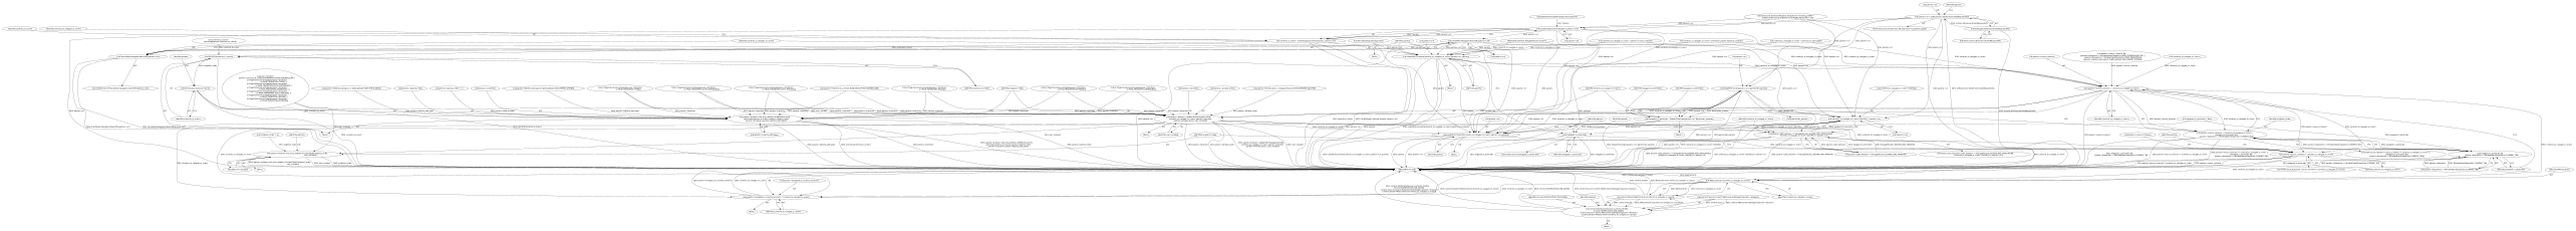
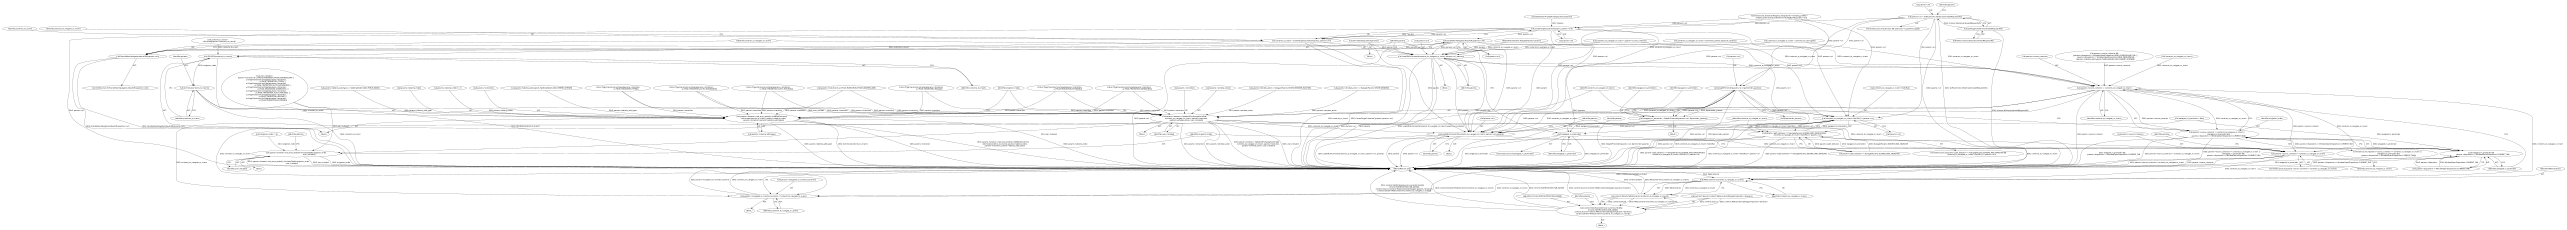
  digraph {
    fontname="Noto Sans"
    node [fontname="Noto Sans"]
    edge [fontname="Noto Sans"]
    n1 [label="(Call,params->url = GURL(chrome::kExtensionInvalidRequestURL))"]
    n2 [label="(Call,GURL(get::kExtensionInvalidRequestURL))"]
    n3 [label="(Call,CreateTargetContents(*params, params->url))"]
    n4 [label="(Call,LoadURLInContents(contents_to_navigate_or_insert, params->url, params))"]
    n5 [label="(Call,contents_to_navigate_or_insert->GetURL() != params->url)"]
    n6 [label="(Call,SwapInPrerender(params->url, &prerender_params))"]
    n7 [label="(MethodReturn,void)"]
    n8 [label="(ControlStructure,if (extension && extension->is_platform_app()))"]
    n9 [label="(Identifier,chrome::kExtensionInvalidRequestURL)"]
    n10 [label="(Call,contents_to_insert = CreateTargetContents(*params, params->url))"]
    n11 [label="(Call,HandleNonNavigationAboutURL(params->url))"]
    n12 [label="(Call,params->url)"]
    n13 [label="(Call,params->source_contents != contents_to_navigate_or_insert)"]
    n14 [label="(Identifier,params)"]
    n15 [label="(Block,)"]
    n16 [label="(Call,params->path_behavior == NavigateParams::IGNORE_AND_NAVIGATE &&\n               contents_to_navigate_or_insert->GetURL() != params->url)"]
    n17 [label="(Call,params->url)"]
    n18 [label="(Call,swapped_in_prerender = SwapInPrerender(params->url, &prerender_params))"]
    n19 [label="(Call,&prerender_params)"]
    n20 [label="(Call,params->navigated_or_inserted_contents = contents_to_navigate_or_insert)"]
    n21 [label="(Call,DCHECK(contents_to_insert))"]
    n22 [label="(Block,)"]
    n23 [label="(Call,!HandleNonNavigationAboutURL(params->url))"]
    n24 [label="(Call,LoadURLInContents(contents_to_navigate_or_insert, params->url, params))"]
    n25 [label="(Call,params->url)"]
    n26 [label="(Call,std::move(contents_to_insert))"]
    n27 [label="(Identifier,contents_to_insert)"]
    n28 [label="(Block,)"]
    n29 [label="(Call,params->browser->tab_strip_model()->AddWebContents(\n        std::move(contents_to_insert), params->tabstrip_index,\n        params->transition, params->tabstrip_add_types))"]
    n30 [label="(Identifier,contents_to_insert)"]
    n31 [label="(Call,params->tabstrip_add_types)"]
    n32 [label="(ControlStructure,if (!HandleNonNavigationAboutURL(params->url)))"]
    n33 [label="(Call,params->source_contents == contents_to_navigate_or_insert)"]
    n34 [label="(Identifier,params)"]
    n35 [label="(Block,)"]
    n36 [label="(Call,params->source_contents == contents_to_navigate_or_insert ||\n      (swapped_in_prerender &&\n       params->disposition == WindowOpenDisposition::CURRENT_TAB))"]
    n37 [label="(Call,params->browser->UpdateUIForNavigationInTab(\n        contents_to_navigate_or_insert, params->transition,\n        params->window_action, user_initiated))"]
    n38 [label="(Call,WebContents>(contents_to_navigate_or_insert))"]
    n39 [label="(Identifier,contents_to_navigate_or_insert)"]
    n40 [label="(Call,swapped_in_prerender &&\n       params->disposition == WindowOpenDisposition::CURRENT_TAB)"]
    n41 [label="(ControlStructure,if (params->source_contents == contents_to_navigate_or_insert ||\n      (swapped_in_prerender &&\n       params->disposition == WindowOpenDisposition::CURRENT_TAB)))"]
    n42 [label="(Call,params->browser->tab_strip_model()->ActivateTabAt(singleton_index,\n                                                        user_initiated))"]
    n43 [label="(Identifier,user_initiated)"]
    n44 [label="(Block,)"]
    n45 [label="(ControlStructure,if (params->source_contents != contents_to_navigate_or_insert))"]
    n46 [label="(Identifier,contents_to_navigate_or_insert)"]
    n47 [label="(Call,content::Details<WebContents>(contents_to_navigate_or_insert))"]
    n48 [label="(Identifier,contents_to_navigate_or_insert)"]
    n49 [label="(Block,)"]
    n50 [label="(Identifier,contents_to_navigate_or_insert)"]
    n51 [label="(Identifier,swapped_in_prerender)"]
    n52 [label="(Call,params->disposition == WindowOpenDisposition::CURRENT_TAB)"]
    n53 [label="(Block,)"]
    n54 [label="(Identifier,user_initiated)"]
    n55 [label="(Call,content::NotificationService::current()->Notify(\n        chrome::NOTIFICATION_TAB_ADDED,\n        content::Source<content::WebContentsDelegate>(params->browser),\n        content::Details<WebContents>(contents_to_navigate_or_insert)))"]
    n56 [label="(Block,)"]
    n57 [label="(Call,params->path_behavior == NavigateParams::IGNORE_AND_NAVIGATE)"]
    n58 [label="(ControlStructure,if (params->path_behavior == NavigateParams::IGNORE_AND_NAVIGATE &&\n               contents_to_navigate_or_insert->GetURL() != params->url))"]
    n59 [label="(Call,!swapped_in_prerender)"]
    n60 [label="(Block,)"]
    n61 [label="(ControlStructure,if (!swapped_in_prerender))"]
    n62 [label="(Identifier,swapped_in_prerender)"]
    n63 [label="(Call,ui::PageTransitionCoreTypeIs(params->transition,\n                                   ui::PAGE_TRANSITION_TYPED))"]
    n64 [label="(Call,swapped_in_prerender = false)"]
    n65 [label="(Call,params->tabstrip_index != -1)"]
    n66 [label="(Call,params->transition)"]
    n67 [label="(Call,GetBrowserAndTabForDisposition(*params))"]
    n68 [label="(Call,user_initiated =\n      params->transition & ui::PAGE_TRANSITION_FROM_ADDRESS_BAR ||\n      ui::PageTransitionCoreTypeIs(params->transition,\n                                   ui::PAGE_TRANSITION_TYPED) ||\n      ui::PageTransitionCoreTypeIs(params->transition,\n                                   ui::PAGE_TRANSITION_AUTO_BOOKMARK) ||\n      ui::PageTransitionCoreTypeIs(params->transition,\n                                   ui::PAGE_TRANSITION_GENERATED) ||\n      ui::PageTransitionCoreTypeIs(params->transition,\n                                   ui::PAGE_TRANSITION_AUTO_TOPLEVEL) ||\n      ui::PageTransitionCoreTypeIs(params->transition,\n                                   ui::PAGE_TRANSITION_RELOAD) ||\n      ui::PageTransitionCoreTypeIs(params->transition,\n                                   ui::PAGE_TRANSITION_KEYWORD))"]
    n69 [label="(Call,ui::PageTransitionCoreTypeIs(params->transition,\n                                   ui::PAGE_TRANSITION_GENERATED))"]
    n70 [label="(Identifier,params)"]
    n71 [label="(Identifier,chrome::NOTIFICATION_TAB_ADDED)"]
    n72 [label="(Call,params->url)"]
    n73 [label="(Call,params->transition)"]
    n74 [label="(Call,contents_to_navigate_or_insert = params->source_contents)"]
    n75 [label="(Call,params->tabstrip_add_types |= TabStripModel::ADD_FORCE_INDEX)"]
    n76 [label="(Call,params->url)"]
    n77 [label="(Identifier,singleton_index)"]
    n78 [label="(Identifier,contents_to_navigate_or_insert)"]
    n79 [label="(Call,params->url)"]
    n80 [label="(Call,params->source_contents &&\n      (params->disposition == WindowOpenDisposition::NEW_FOREGROUND_TAB ||\n       params->disposition == WindowOpenDisposition::NEW_WINDOW) &&\n      (params->tabstrip_add_types & TabStripModel::ADD_INHERIT_OPENER))"]
    n81 [label="(Identifier,params)"]
    n82 [label="(Identifier,contents_to_navigate_or_insert)"]
    n83 [label="(Call,contents_to_navigate_or_insert = prerender_params.replaced_contents)"]
    n84 [label="(Identifier,swapped_in_prerender)"]
    n85 [label="(Identifier,params)"]
    n86 [label="(Call,params->tabstrip_index)"]
    n87 [label="(Call,ui::PageTransitionCoreTypeIs(params->transition,\n                                   ui::PAGE_TRANSITION_AUTO_BOOKMARK))"]
    n88 [label="(Call,params->window_action)"]
    n89 [label="(Call,params->transition & ui::PAGE_TRANSITION_FROM_ADDRESS_BAR)"]
    n90 [label="(Identifier,singleton_index)"]
    n91 [label="(Call,extensions::ExtensionRegistry::Get(params->initiating_profile)->\n        enabled_extensions().GetExtensionOrAppByURL(params->url))"]
    n92 [label="(Call,content::Source<content::WebContentsDelegate>(params->browser))"]
    n93 [label="(Identifier,contents_to_navigate_or_insert)"]
    n94 [label="(Call,singleton_index >= 0)"]
    n95 [label="(Call,contents_to_navigate_or_insert = contents_to_insert.get())"]
    n96 [label="(Identifier,singleton_index)"]
    n97 [label="(Call,NormalizeDisposition(params))"]
    n98 [label="(Call,contents_to_navigate_or_insert->GetURL())"]
    n99 [label="(Call,ui::PageTransitionCoreTypeIs(params->transition,\n                                   ui::PAGE_TRANSITION_RELOAD))"]
    n100 [label="(Call,contents_to_insert =\n      std::move(params->contents_to_insert))"]
    n101 [label="(Call,ui::PageTransitionCoreTypeIs(params->transition,\n                                   ui::PAGE_TRANSITION_KEYWORD))"]
    n102 [label="(Identifier,params)"]
    n103 [label="(Call,params->url)"]
    n104 [label="(Call,ui::PageTransitionCoreTypeIs(params->transition,\n                                   ui::PAGE_TRANSITION_AUTO_TOPLEVEL))"]
    n105 [label="(Call,params->source_contents)"]
    n106 [label="(Identifier,params)"]
    n107 [label="(Identifier,params)"]
    n108 [label="(Identifier,params)"]
    n109 [label="(Call,!contents_to_navigate_or_insert)"]
    n110 [label="(Identifier,params)"]
    n111 [label="(Call,params->tabstrip_add_types & TabStripModel::ADD_INHERIT_OPENER)"]
    n112 [label="(MethodParameterIn,NavigateParams* params)"]
    n113 [label="(Identifier,swapped_in_prerender)"]
    n114 [label="(Identifier,contents_to_insert)"]
    n115 [label="(Call,params->window_action = NavigateParams::SHOW_WINDOW_INACTIVE)"]
    n116 [label="(Identifier,WebContents)"]
    n117 [label="(Call,params->source_contents)"]
    n118 [label="(Call,params->navigated_or_inserted_contents)"]
    n119 [label="(Identifier,contents_to_navigate_or_insert)"]
+   n120 [label="(Call,params->window_action == NavigateParams::SHOW_WINDOW)"]
    n1 -> n2 [label="CFG: "]
    n1 -> n3 [label="DDG: params->url"]
    n1 -> n4 [label="DDG: params->url"]
    n1 -> n5 [label="DDG: params->url"]
    n1 -> n6 [label="DDG: params->url"]
    n1 -> n7 [label="DDG: GURL(chrome::kExtensionInvalidRequestURL)"]
    n1 -> n7 [label="DDG: params->url"]
    n1 -> n8 [label="AST: "]
    n2 -> n1 [label="AST: "]
    n2 -> n1 [label="DDG: chrome::kExtensionInvalidRequestURL"]
    n2 -> n7 [label="DDG: chrome::kExtensionInvalidRequestURL"]
    n2 -> n9 [label="CFG: "]
    n3 -> n4 [label="DDG: params->url"]
    n3 -> n5 [label="DDG: params->url"]
    n3 -> n7 [label="DDG: *params"]
    n3 -> n7 [label="DDG: params->url"]
    n3 -> n10 [label="AST: "]
    n3 -> n10 [label="DDG: *params"]
    n3 -> n10 [label="DDG: params->url"]
    n3 -> n11 [label="DDG: params->url"]
    n3 -> n12 [label="CFG: "]
    n4 -> n7 [label="DDG: LoadURLInContents(contents_to_navigate_or_insert, params->url, params)"]
    n4 -> n7 [label="DDG: params"]
    n4 -> n7 [label="DDG: params->url"]
    n4 -> n13 [label="DDG: contents_to_navigate_or_insert"]
    n4 -> n14 [label="CFG: "]
    n4 -> n15 [label="AST: "]
    n5 -> n4 [label="DDG: params->url"]
    n5 -> n7 [label="DDG: params->url"]
    n5 -> n7 [label="DDG: contents_to_navigate_or_insert->GetURL()"]
    n5 -> n16 [label="AST: "]
    n5 -> n16 [label="DDG: contents_to_navigate_or_insert->GetURL()"]
    n5 -> n16 [label="DDG: params->url"]
    n5 -> n17 [label="CFG: "]
    n6 -> n4 [label="DDG: params->url"]
    n6 -> n5 [label="DDG: params->url"]
    n6 -> n7 [label="DDG: params->url"]
    n6 -> n7 [label="DDG: &prerender_params"]
    n6 -> n18 [label="AST: "]
    n6 -> n18 [label="DDG: params->url"]
    n6 -> n18 [label="DDG: &prerender_params"]
    n6 -> n19 [label="CFG: "]
    n7 -> n20 [label="CFG: "]
    n9 -> n2 [label="AST: "]
    n10 -> n3 [label="CFG: "]
    n10 -> n7 [label="DDG: contents_to_insert"]
    n10 -> n7 [label="DDG: CreateTargetContents(*params, params->url)"]
    n10 -> n21 [label="DDG: contents_to_insert"]
    n10 -> n22 [label="AST: "]
    n11 -> n4 [label="DDG: params->url"]
    n11 -> n5 [label="DDG: params->url"]
    n11 -> n7 [label="DDG: params->url"]
    n11 -> n23 [label="AST: "]
    n11 -> n23 [label="DDG: params->url"]
    n11 -> n24 [label="DDG: params->url"]
    n11 -> n25 [label="CFG: "]
    n12 -> n3 [label="AST: "]
    n13 -> n7 [label="DDG: params->source_contents"]
    n13 -> n7 [label="DDG: params->source_contents != contents_to_navigate_or_insert"]
    n13 -> n20 [label="DDG: contents_to_navigate_or_insert"]
    n13 -> n38 [label="DDG: contents_to_navigate_or_insert"]
    n13 -> n45 [label="AST: "]
    n13 -> n46 [label="CFG: "]
    n14 -> n4 [label="AST: "]
    n16 -> n5 [label="CFG: "]
    n16 -> n7 [label="DDG: params->path_behavior == NavigateParams::IGNORE_AND_NAVIGATE"]
    n16 -> n7 [label="DDG: params->path_behavior == NavigateParams::IGNORE_AND_NAVIGATE &&\n               contents_to_navigate_or_insert->GetURL() != params->url"]
    n16 -> n7 [label="DDG: contents_to_navigate_or_insert->GetURL() != params->url"]
    n16 -> n57 [label="CFG: "]
    n16 -> n58 [label="AST: "]
    n17 -> n5 [label="AST: "]
    n18 -> n6 [label="CFG: "]
    n18 -> n7 [label="DDG: SwapInPrerender(params->url, &prerender_params)"]
    n18 -> n59 [label="DDG: swapped_in_prerender"]
    n18 -> n60 [label="AST: "]
    n20 -> n7 [label="DDG: contents_to_navigate_or_insert"]
    n20 -> n7 [label="DDG: params->navigated_or_inserted_contents"]
    n20 -> n49 [label="AST: "]
    n20 -> n50 [label="CFG: "]
    n21 -> n7 [label="DDG: DCHECK(contents_to_insert)"]
    n21 -> n26 [label="DDG: singleton_index"]
    n21 -> n27 [label="CFG: "]
    n21 -> n28 [label="AST: "]
    n23 -> n7 [label="DDG: !HandleNonNavigationAboutURL(params->url)"]
    n23 -> n7 [label="DDG: HandleNonNavigationAboutURL(params->url)"]
    n23 -> n11 [label="CFG: "]
    n23 -> n32 [label="AST: "]
    n24 -> n4 [label="DDG: params->url"]
    n24 -> n4 [label="DDG: params"]
    n24 -> n5 [label="DDG: params->url"]
    n24 -> n7 [label="DDG: params"]
    n24 -> n7 [label="DDG: LoadURLInContents(contents_to_navigate_or_insert, params->url, params)"]
    n24 -> n7 [label="DDG: params->url"]
    n24 -> n33 [label="DDG: contents_to_navigate_or_insert"]
    n24 -> n34 [label="CFG: "]
    n24 -> n35 [label="AST: "]
    n25 -> n11 [label="AST: "]
    n26 -> n7 [label="DDG: contents_to_insert"]
    n26 -> n29 [label="AST: "]
    n26 -> n29 [label="DDG: contents_to_insert"]
    n26 -> n30 [label="CFG: "]
    n27 -> n21 [label="AST: "]
    n29 -> n7 [label="DDG: params->tabstrip_index"]
    n29 -> n7 [label="DDG: params->tabstrip_add_types"]
    n29 -> n7 [label="DDG: std::move(contents_to_insert)"]
    n29 -> n7 [label="DDG: params->transition"]
    n29 -> n7 [label="DDG: params->browser->tab_strip_model()->AddWebContents(\n        std::move(contents_to_insert), params->tabstrip_index,\n        params->transition, params->tabstrip_add_types)"]
    n29 -> n28 [label="AST: "]
    n29 -> n31 [label="CFG: "]
    n30 -> n21 [label="CFG: "]
    n30 -> n26 [label="AST: "]
    n31 -> n29 [label="AST: "]
    n33 -> n4 [label="DDG: contents_to_navigate_or_insert"]
    n33 -> n7 [label="DDG: params->source_contents"]
    n33 -> n13 [label="DDG: params->source_contents"]
    n33 -> n13 [label="DDG: contents_to_navigate_or_insert"]
    n33 -> n20 [label="DDG: contents_to_navigate_or_insert"]
    n33 -> n36 [label="AST: "]
    n33 -> n36 [label="DDG: params->source_contents"]
    n33 -> n36 [label="DDG: contents_to_navigate_or_insert"]
    n33 -> n37 [label="DDG: contents_to_navigate_or_insert"]
    n33 -> n38 [label="DDG: contents_to_navigate_or_insert"]
    n33 -> n39 [label="CFG: "]
    n34 -> n24 [label="AST: "]
    n36 -> n7 [label="DDG: swapped_in_prerender &&\n       params->disposition == WindowOpenDisposition::CURRENT_TAB"]
    n36 -> n7 [label="DDG: params->source_contents == contents_to_navigate_or_insert"]
    n36 -> n7 [label="DDG: params->source_contents == contents_to_navigate_or_insert ||\n      (swapped_in_prerender &&\n       params->disposition == WindowOpenDisposition::CURRENT_TAB)"]
    n36 -> n33 [label="CFG: "]
    n36 -> n40 [label="CFG: "]
    n36 -> n41 [label="AST: "]
    n37 -> n4 [label="DDG: contents_to_navigate_or_insert"]
    n37 -> n7 [label="DDG: params->window_action"]
    n37 -> n7 [label="DDG: params->browser->UpdateUIForNavigationInTab(\n        contents_to_navigate_or_insert, params->transition,\n        params->window_action, user_initiated)"]
    n37 -> n7 [label="DDG: user_initiated"]
    n37 -> n7 [label="DDG: params->transition"]
    n37 -> n13 [label="DDG: contents_to_navigate_or_insert"]
    n37 -> n20 [label="DDG: contents_to_navigate_or_insert"]
    n37 -> n38 [label="DDG: contents_to_navigate_or_insert"]
    n37 -> n42 [label="DDG: user_initiated"]
    n37 -> n43 [label="CFG: "]
    n37 -> n44 [label="AST: "]
-   n38 -> n7 [label="DDG: WebContents"]
+   n7 -> n38 [label="DDG: WebContents"]
    n38 -> n20 [label="DDG: contents_to_navigate_or_insert"]
    n38 -> n47 [label="AST: "]
    n38 -> n47 [label="DDG: WebContents"]
    n38 -> n47 [label="DDG: contents_to_navigate_or_insert"]
    n38 -> n48 [label="CFG: "]
    n39 -> n33 [label="AST: "]
    n40 -> n7 [label="DDG: params->disposition == WindowOpenDisposition::CURRENT_TAB"]
    n40 -> n7 [label="DDG: swapped_in_prerender"]
    n40 -> n36 [label="AST: "]
    n40 -> n36 [label="DDG: swapped_in_prerender"]
    n40 -> n36 [label="DDG: params->disposition == WindowOpenDisposition::CURRENT_TAB"]
    n40 -> n51 [label="CFG: "]
    n40 -> n52 [label="CFG: "]
    n42 -> n7 [label="DDG: user_initiated"]
    n42 -> n7 [label="DDG: singleton_index"]
    n42 -> n7 [label="DDG: params->browser->tab_strip_model()->ActivateTabAt(singleton_index,\n                                                        user_initiated)"]
    n42 -> n53 [label="AST: "]
    n42 -> n54 [label="CFG: "]
    n43 -> n37 [label="AST: "]
    n46 -> n13 [label="AST: "]
    n47 -> n7 [label="DDG: content::Details"]
    n47 -> n7 [label="DDG: WebContents>(contents_to_navigate_or_insert)"]
    n47 -> n38 [label="CFG: "]
    n47 -> n55 [label="AST: "]
    n47 -> n55 [label="DDG: content::Details"]
    n47 -> n55 [label="DDG: WebContents>(contents_to_navigate_or_insert)"]
    n48 -> n38 [label="AST: "]
    n50 -> n20 [label="AST: "]
    n51 -> n33 [label="CFG: "]
    n51 -> n40 [label="AST: "]
    n52 -> n40 [label="AST: "]
    n52 -> n40 [label="DDG: params->disposition"]
    n52 -> n40 [label="DDG: WindowOpenDisposition::CURRENT_TAB"]
    n54 -> n42 [label="AST: "]
    n55 -> n7 [label="DDG: content::NotificationService::current()->Notify(\n        chrome::NOTIFICATION_TAB_ADDED,\n        content::Source<content::WebContentsDelegate>(params->browser),\n        content::Details<WebContents>(contents_to_navigate_or_insert))"]
    n55 -> n7 [label="DDG: content::Details<WebContents>(contents_to_navigate_or_insert)"]
    n55 -> n7 [label="DDG: chrome::NOTIFICATION_TAB_ADDED"]
    n55 -> n7 [label="DDG: content::Source<content::WebContentsDelegate>(params->browser)"]
    n55 -> n47 [label="CFG: "]
    n55 -> n56 [label="AST: "]
    n57 -> n16 [label="AST: "]
    n57 -> n16 [label="DDG: params->path_behavior"]
    n57 -> n16 [label="DDG: NavigateParams::IGNORE_AND_NAVIGATE"]
    n59 -> n7 [label="DDG: swapped_in_prerender"]
    n59 -> n7 [label="DDG: !swapped_in_prerender"]
    n59 -> n40 [label="DDG: swapped_in_prerender"]
    n59 -> n61 [label="AST: "]
    n59 -> n62 [label="CFG: "]
    n62 -> n59 [label="AST: "]
    n63 -> n29 [label="DDG: params->transition"]
    n63 -> n37 [label="DDG: params->transition"]
    n64 -> n40 [label="DDG: swapped_in_prerender"]
    n64 -> n59 [label="DDG: swapped_in_prerender"]
    n65 -> n29 [label="DDG: params->tabstrip_index"]
    n66 -> n29 [label="AST: "]
    n67 -> n3 [label="DDG: *params"]
    n68 -> n37 [label="DDG: user_initiated"]
    n68 -> n42 [label="DDG: user_initiated"]
    n69 -> n29 [label="DDG: params->transition"]
    n69 -> n37 [label="DDG: params->transition"]
    n70 -> n4 [label="CFG: "]
    n70 -> n16 [label="CFG: "]
    n71 -> n55 [label="AST: "]
    n72 -> n4 [label="AST: "]
    n73 -> n37 [label="AST: "]
    n74 -> n24 [label="DDG: contents_to_navigate_or_insert"]
    n74 -> n33 [label="DDG: contents_to_navigate_or_insert"]
    n75 -> n29 [label="DDG: params->tabstrip_add_types"]
    n76 -> n24 [label="AST: "]
    n77 -> n36 [label="CFG: "]
    n78 -> n4 [label="AST: "]
    n78 -> n16 [label="CFG: "]
    n79 -> n1 [label="AST: "]
    n80 -> n33 [label="DDG: params->source_contents"]
    n81 -> n1 [label="CFG: "]
    n82 -> n36 [label="CFG: "]
    n82 -> n37 [label="AST: "]
    n83 -> n24 [label="DDG: contents_to_navigate_or_insert"]
    n83 -> n33 [label="DDG: contents_to_navigate_or_insert"]
    n84 -> n18 [label="CFG: "]
    n85 -> n55 [label="CFG: "]
    n86 -> n29 [label="AST: "]
    n87 -> n29 [label="DDG: params->transition"]
    n87 -> n37 [label="DDG: params->transition"]
    n88 -> n37 [label="AST: "]
    n89 -> n29 [label="DDG: params->transition"]
    n89 -> n37 [label="DDG: params->transition"]
    n90 -> n13 [label="CFG: "]
    n90 -> n42 [label="AST: "]
    n91 -> n3 [label="DDG: params->url"]
    n91 -> n4 [label="DDG: params->url"]
    n91 -> n5 [label="DDG: params->url"]
    n91 -> n6 [label="DDG: params->url"]
    n92 -> n55 [label="AST: "]
    n92 -> n55 [label="DDG: content::Source"]
    n92 -> n55 [label="DDG: content::WebContentsDelegate>(params->browser)"]
    n93 -> n23 [label="CFG: "]
    n93 -> n24 [label="AST: "]
    n94 -> n42 [label="DDG: singleton_index"]
    n95 -> n24 [label="DDG: contents_to_navigate_or_insert"]
    n95 -> n33 [label="DDG: contents_to_navigate_or_insert"]
    n96 -> n29 [label="CFG: "]
    n96 -> n37 [label="CFG: "]
    n97 -> n4 [label="DDG: params"]
    n97 -> n24 [label="DDG: params"]
    n98 -> n5 [label="AST: "]
    n99 -> n29 [label="DDG: params->transition"]
    n99 -> n37 [label="DDG: params->transition"]
    n100 -> n21 [label="DDG: contents_to_insert"]
    n101 -> n29 [label="DDG: params->transition"]
    n101 -> n37 [label="DDG: params->transition"]
    n102 -> n59 [label="CFG: "]
    n103 -> n6 [label="AST: "]
    n104 -> n29 [label="DDG: params->transition"]
    n104 -> n37 [label="DDG: params->transition"]
    n105 -> n13 [label="AST: "]
    n106 -> n23 [label="CFG: "]
    n106 -> n24 [label="CFG: "]
    n106 -> n59 [label="CFG: "]
    n107 -> n26 [label="CFG: "]
    n108 -> n13 [label="CFG: "]
    n109 -> n33 [label="DDG: contents_to_navigate_or_insert"]
    n110 -> n42 [label="CFG: "]
    n111 -> n29 [label="DDG: params->tabstrip_add_types"]
    n112 -> n4 [label="DDG: params"]
    n112 -> n24 [label="DDG: params"]
    n113 -> n18 [label="AST: "]
    n114 -> n10 [label="AST: "]
    n115 -> n37 [label="DDG: params->window_action"]
    n116 -> n38 [label="AST: "]
    n117 -> n33 [label="AST: "]
    n118 -> n20 [label="AST: "]
    n119 -> n10 [label="CFG: "]
+   n120 -> n37 [label="DDG: params->window_action"]
  }
